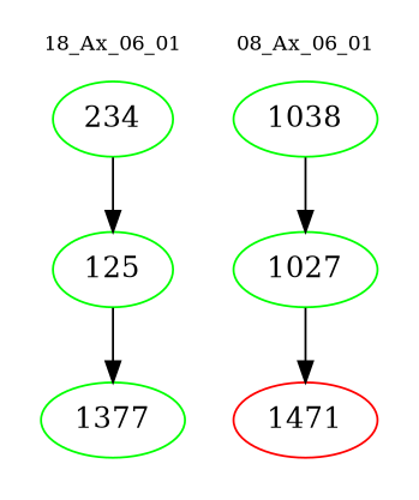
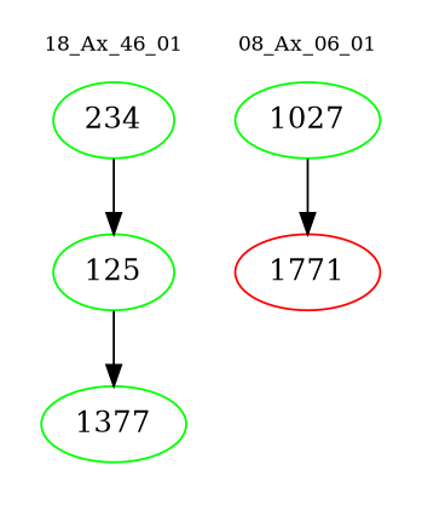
  digraph {
    node [color=green]
    edge [color=black]
    n1 [label=234]
    n2 [label=125]
    n3 [label=1377]
-   n4 [label=1038]
    n5 [label=1027]
-   n6 [color=red label=1471]
+   n6 [color=red label=1771]
    subgraph cluster_1 {
      color=white
      fontsize=10
-     label="18_Ax_06_01"
+     label="18_Ax_46_01"
      n1
      n2
      n3
    }
    subgraph cluster_2 {
      color=white
      fontsize=10
      label="08_Ax_06_01"
-     n4
      n5
      n6
    }
    n1 -> n2
    n2 -> n3
-   n4 -> n5
    n5 -> n6
  }
